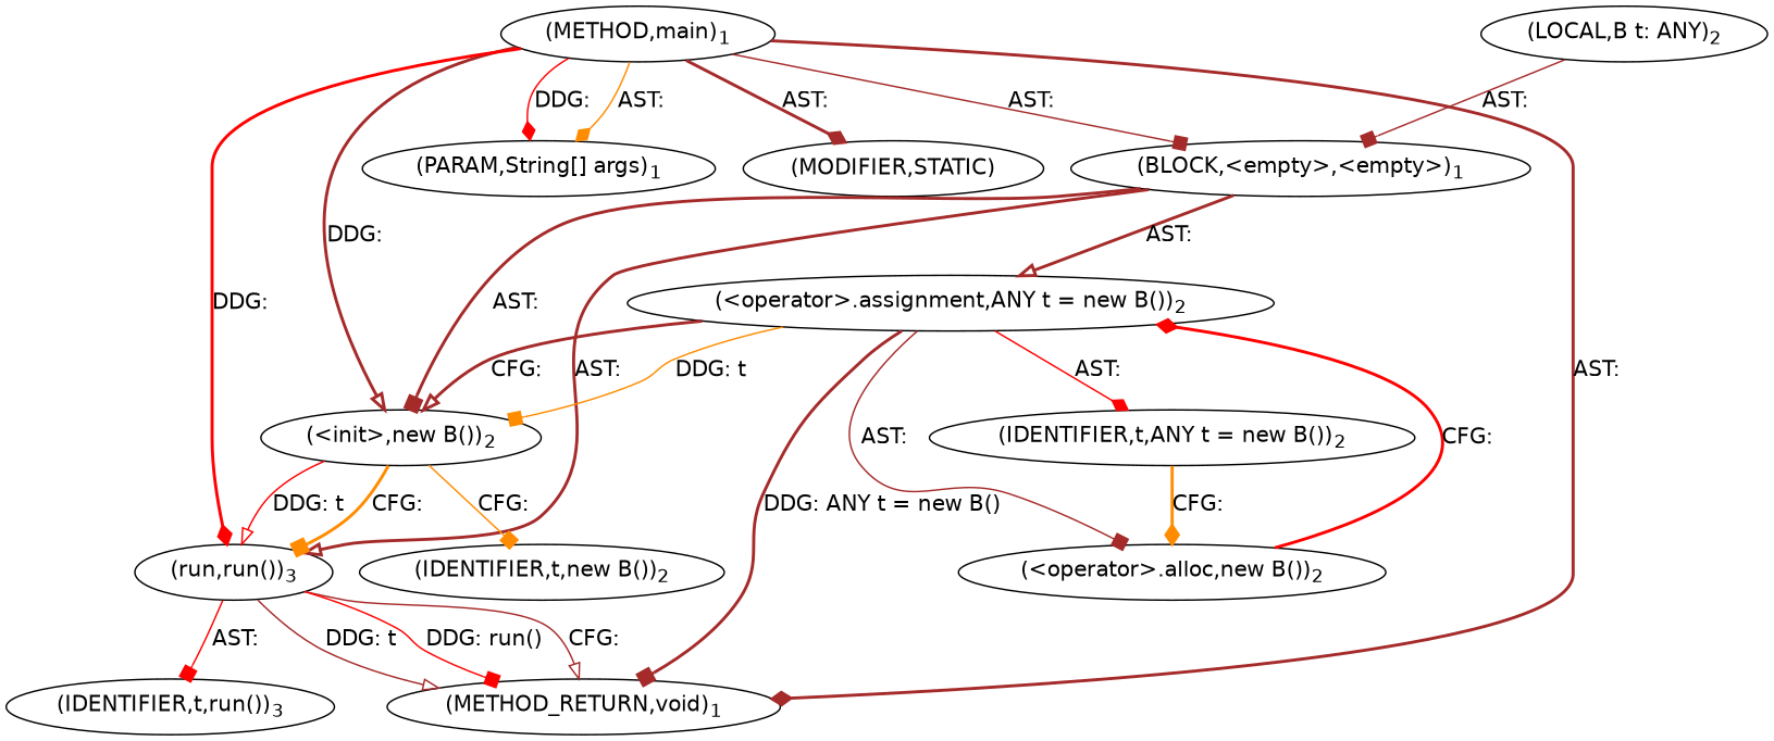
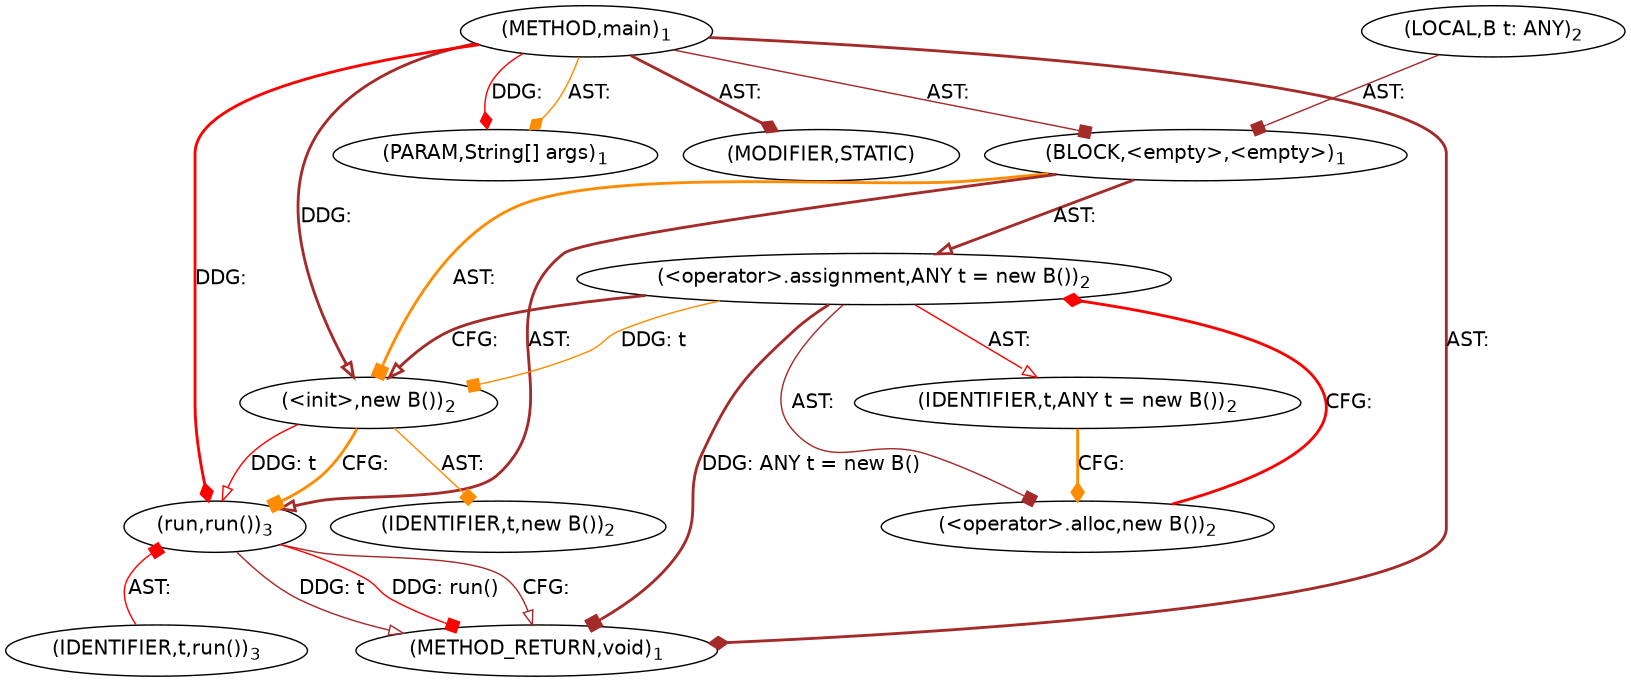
  digraph {
    fontname="DejaVu Sans"
    node [fontname="DejaVu Sans"]
    edge [arrowhead=box color=brown fontname="DejaVu Sans" style=solid]
    n1 [label=<(METHOD,main)<SUB>1</SUB>>]
    n2 [label=<(PARAM,String[] args)<SUB>1</SUB>>]
    n3 [label=<(BLOCK,&lt;empty&gt;,&lt;empty&gt;)<SUB>1</SUB>>]
    n4 [label=<(&lt;init&gt;,new B())<SUB>2</SUB>>]
    n5 [label=<(run,run())<SUB>3</SUB>>]
    n6 [label=<(MODIFIER,STATIC)>]
    n7 [label=<(METHOD_RETURN,void)<SUB>1</SUB>>]
    n8 [label=<(&lt;operator&gt;.assignment,ANY t = new B())<SUB>2</SUB>>]
    n9 [label=<(&lt;operator&gt;.alloc,new B())<SUB>2</SUB>>]
    n10 [label=<(IDENTIFIER,t,ANY t = new B())<SUB>2</SUB>>]
    n11 [label=<(IDENTIFIER,t,new B())<SUB>2</SUB>>]
    n12 [label=<(IDENTIFIER,t,run())<SUB>3</SUB>>]
    n13 [label=<(LOCAL,B t: ANY)<SUB>2</SUB>>]
    n1 -> n2 [arrowhead=diamond color=darkorange label="AST: "]
    n1 -> n2 [arrowhead=diamond color=red label="DDG: "]
    n1 -> n3 [label="AST: "]
    n1 -> n4 [arrowhead=onormal label="DDG: " style=bold]
    n1 -> n5 [arrowhead=diamond color=red label="DDG: " style=bold]
    n1 -> n6 [arrowhead=diamond label="AST: " style=bold]
    n1 -> n7 [arrowhead=diamond label="AST: " style=bold]
-   n3 -> n4 [label="AST: " style=bold]
+   n3 -> n4 [color=darkorange label="AST: " style=bold]
    n3 -> n5 [arrowhead=onormal label="AST: " style=bold]
    n3 -> n8 [arrowhead=onormal label="AST: " style=bold]
    n4 -> n5 [color=darkorange label="CFG: " style=bold]
    n4 -> n5 [arrowhead=onormal color=red label="DDG: t"]
-   n4 -> n11 [color=darkorange label="CFG: "]
+   n4 -> n11 [color=darkorange label="AST: "]
    n5 -> n7 [arrowhead=onormal label="CFG: "]
    n5 -> n7 [arrowhead=onormal label="DDG: t"]
    n5 -> n7 [color=red label="DDG: run()"]
-   n5 -> n12 [color=red label="AST: "]
+   n12 -> n5 [color=red label="AST: "]
    n8 -> n4 [arrowhead=onormal label="CFG: " style=bold]
    n8 -> n4 [color=darkorange label="DDG: t"]
    n8 -> n7 [label="DDG: ANY t = new B()" style=bold]
    n8 -> n9 [label="AST: "]
-   n8 -> n10 [arrowhead=diamond color=red label="AST: "]
+   n8 -> n10 [arrowhead=onormal color=red label="AST: "]
    n9 -> n8 [arrowhead=diamond color=red label="CFG: " style=bold]
    n10 -> n9 [arrowhead=diamond color=darkorange label="CFG: " style=bold]
    n13 -> n3 [label="AST: "]
  }
